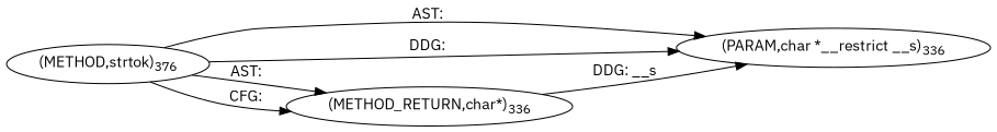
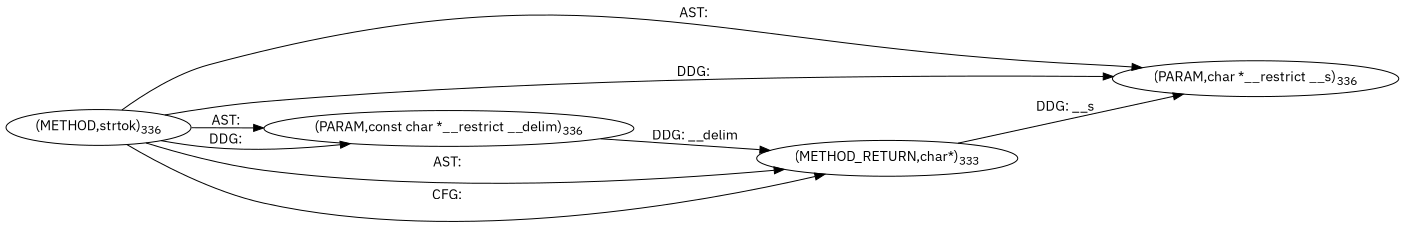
  digraph {
    fontname="IBM Plex Sans"
    rankdir=LR
    node [fontname="IBM Plex Sans"]
    edge [fontname="IBM Plex Sans"]
-   n1 [label=<(METHOD,strtok)<SUB>376</SUB>>]
+   n1 [label=<(METHOD,strtok)<SUB>336</SUB>>]
    n2 [label=<(PARAM,char *__restrict __s)<SUB>336</SUB>>]
-   n4 [label=<(METHOD_RETURN,char*)<SUB>336</SUB>>]
+   n3 [label=<(PARAM,const char *__restrict __delim)<SUB>336</SUB>>]
+   n4 [label=<(METHOD_RETURN,char*)<SUB>333</SUB>>]
    n1 -> n2 [label="AST: "]
    n1 -> n2 [label="DDG: "]
+   n1 -> n3 [label="AST: "]
+   n1 -> n3 [label="DDG: "]
    n1 -> n4 [label="AST: "]
    n1 -> n4 [label="CFG: "]
+   n3 -> n4 [label="DDG: __delim"]
    n4 -> n2 [label="DDG: __s"]
  }
